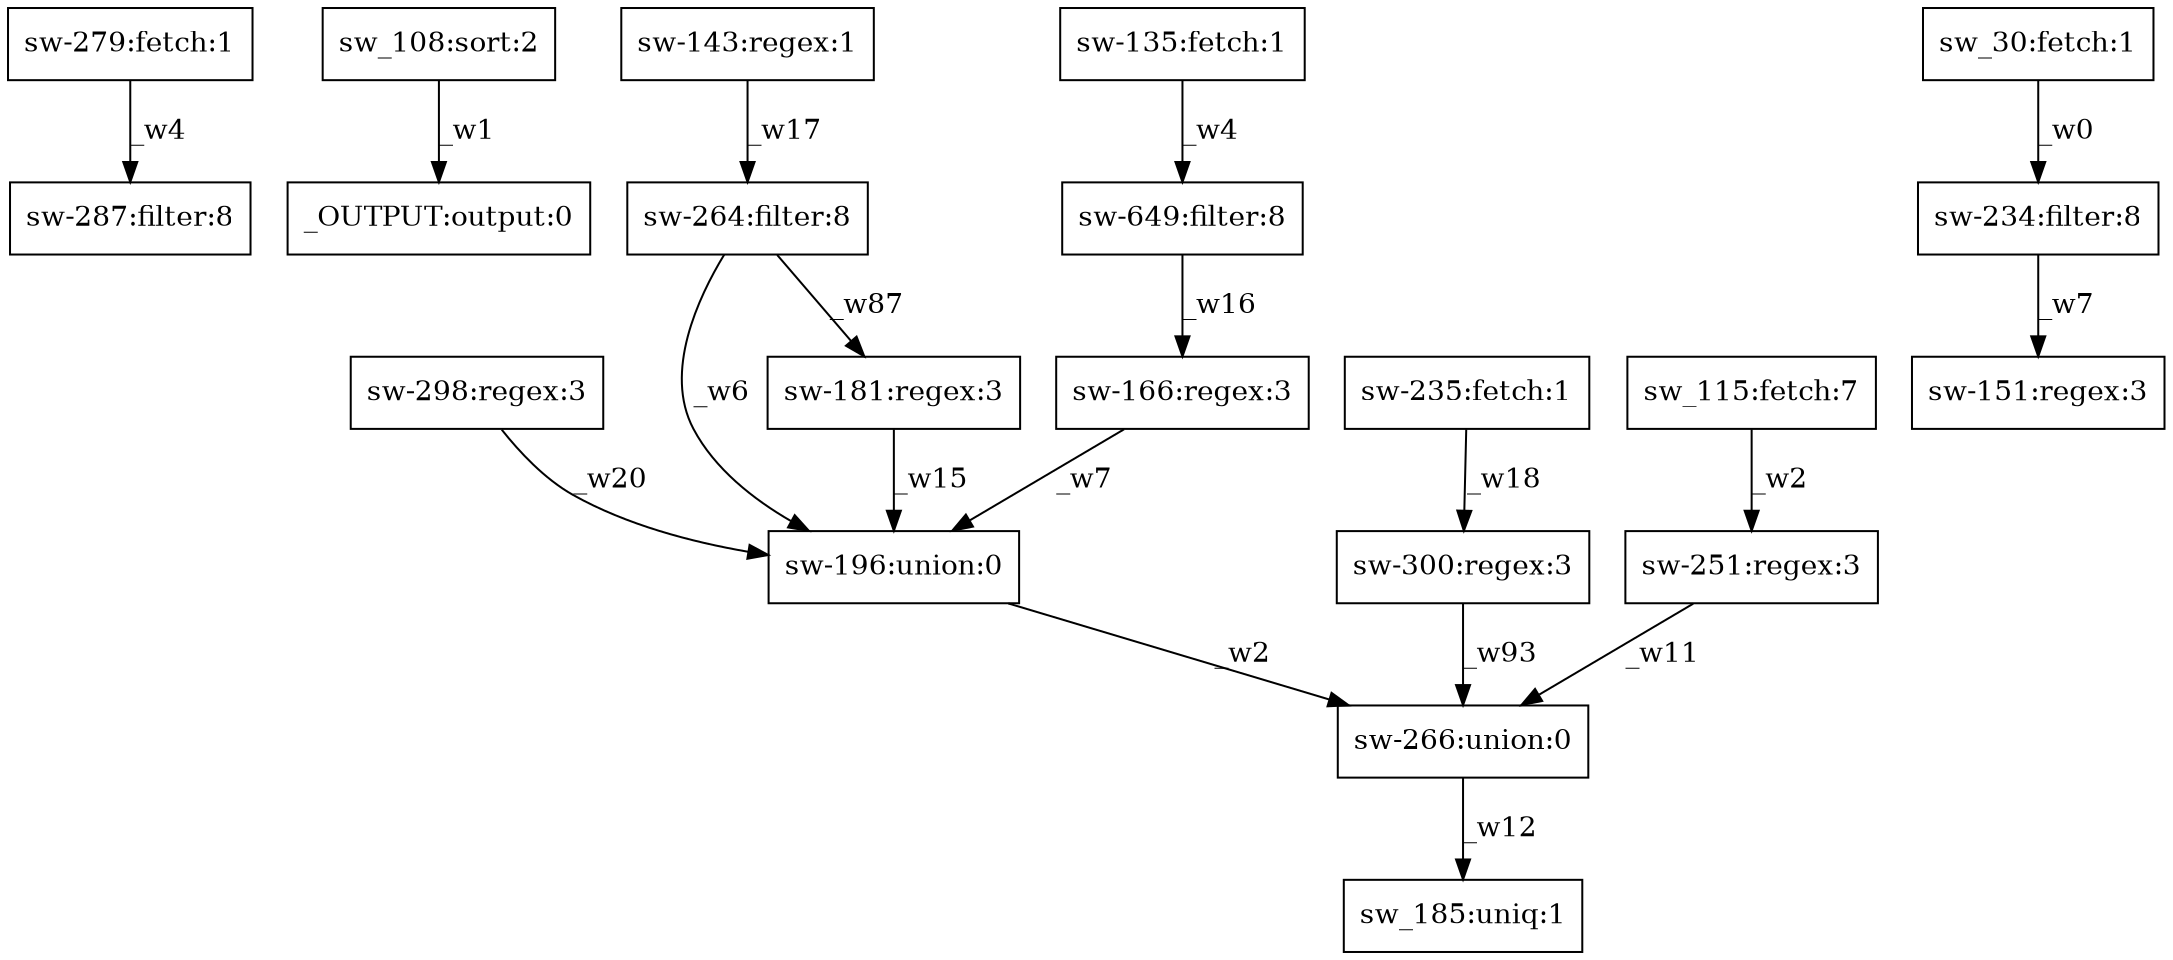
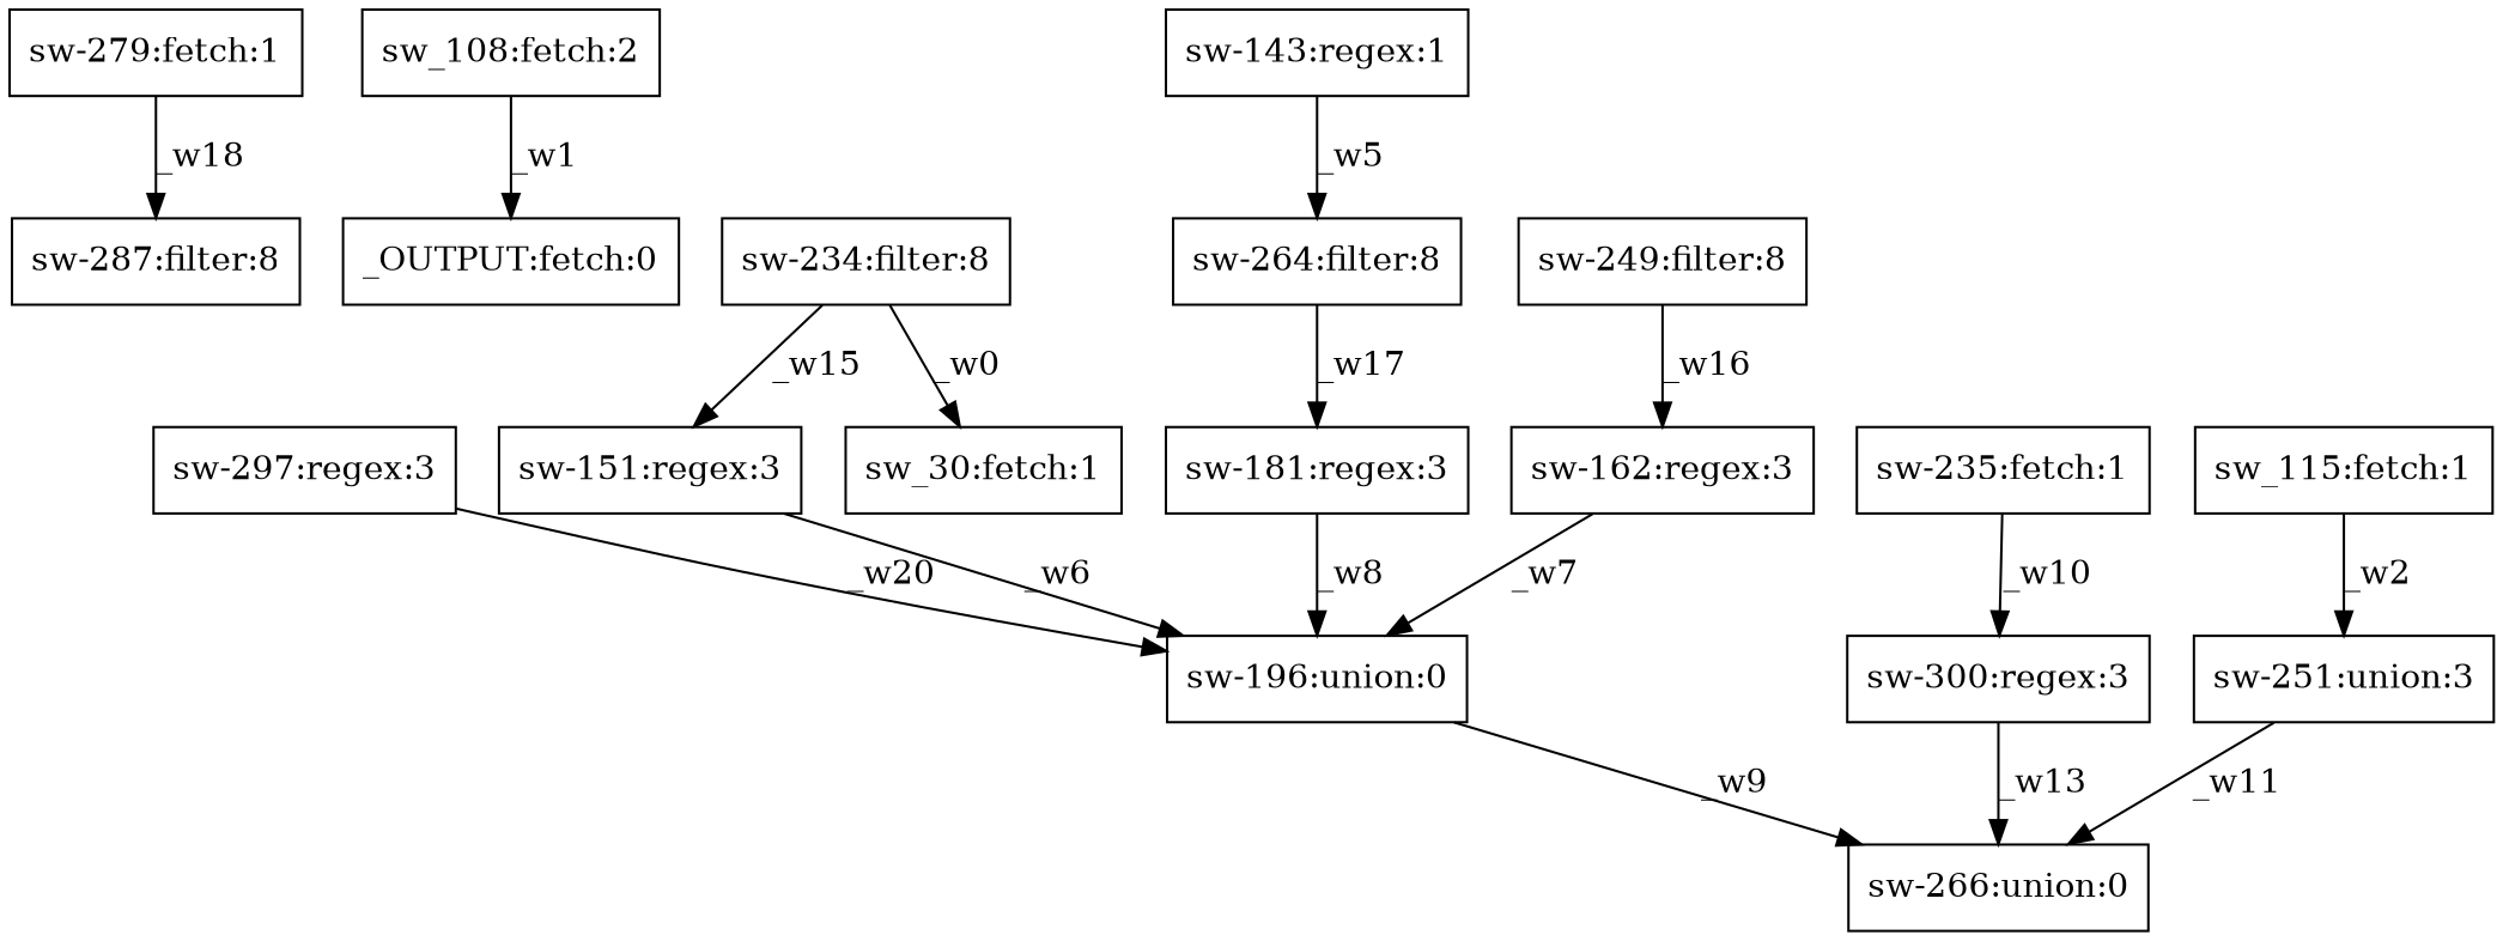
  digraph {
    node [shape=box]
    n1 [label="sw-279:fetch:1"]
    n2 [label="sw-287:filter:8"]
-   n3 [label="_OUTPUT:output:0"]
-   n4 [label="sw-251:regex:3"]
+   n3 [label="_OUTPUT:fetch:0"]
+   n4 [label="sw-251:union:3"]
    n5 [label="sw-266:union:0"]
-   n6 [label="sw_185:uniq:1"]
-   n7 [label="sw-298:regex:3"]
+   n7 [label="sw-297:regex:3"]
    n8 [label="sw-196:union:0"]
    n9 [label="sw-235:fetch:1"]
    n10 [label="sw-300:regex:3"]
    n11 [label="sw-151:regex:3"]
    n12 [label="sw-181:regex:3"]
-   n13 [label="sw_108:sort:2"]
-   n14 [label="sw_115:fetch:7"]
+   n13 [label="sw_108:fetch:2"]
+   n14 [label="sw_115:fetch:1"]
    n15 [label="sw-234:filter:8"]
-   n16 [label="sw-649:filter:8"]
-   n17 [label="sw-166:regex:3"]
+   n16 [label="sw-249:filter:8"]
+   n17 [label="sw-162:regex:3"]
    n18 [label="sw_30:fetch:1"]
    n19 [label="sw-143:regex:1"]
    n20 [label="sw-264:filter:8"]
-   n21 [label="sw-135:fetch:1"]
-   n1 -> n2 [label=_w4]
+   n1 -> n2 [label=_w18]
    n4 -> n5 [label=_w11]
-   n5 -> n6 [label=_w12]
    n7 -> n8 [label=_w20]
-   n8 -> n5 [label=_w2]
-   n9 -> n10 [label=_w18]
-   n10 -> n5 [label=_w93]
-   n20 -> n8 [label=_w6]
-   n12 -> n8 [label=_w15]
+   n8 -> n5 [label=_w9]
+   n9 -> n10 [label=_w10]
+   n10 -> n5 [label=_w13]
+   n11 -> n8 [label=_w6]
+   n12 -> n8 [label=_w8]
    n13 -> n3 [label=_w1]
    n14 -> n4 [label=_w2]
-   n15 -> n11 [label=_w7]
+   n15 -> n11 [label=_w15]
    n16 -> n17 [label=_w16]
    n17 -> n8 [label=_w7]
-   n18 -> n15 [label=_w0]
-   n19 -> n20 [label=_w17]
-   n20 -> n12 [label=_w87]
-   n21 -> n16 [label=_w4]
+   n15 -> n18 [label=_w0]
+   n19 -> n20 [label=_w5]
+   n20 -> n12 [label=_w17]
  }
